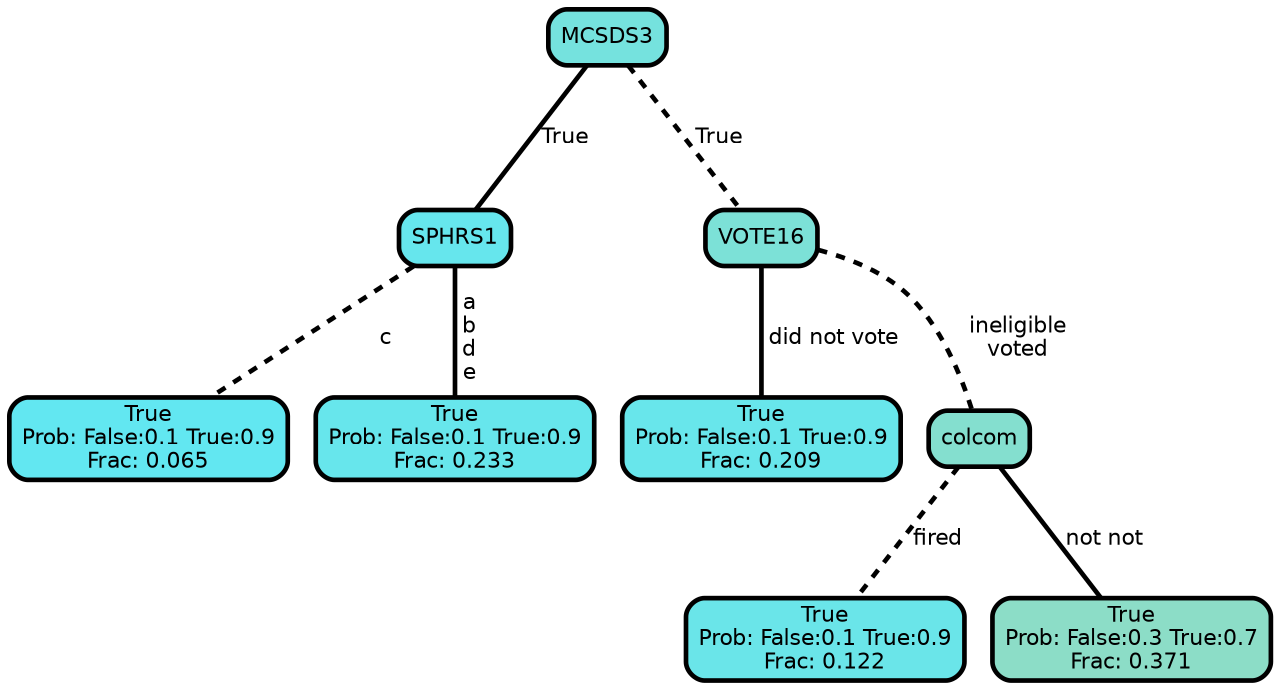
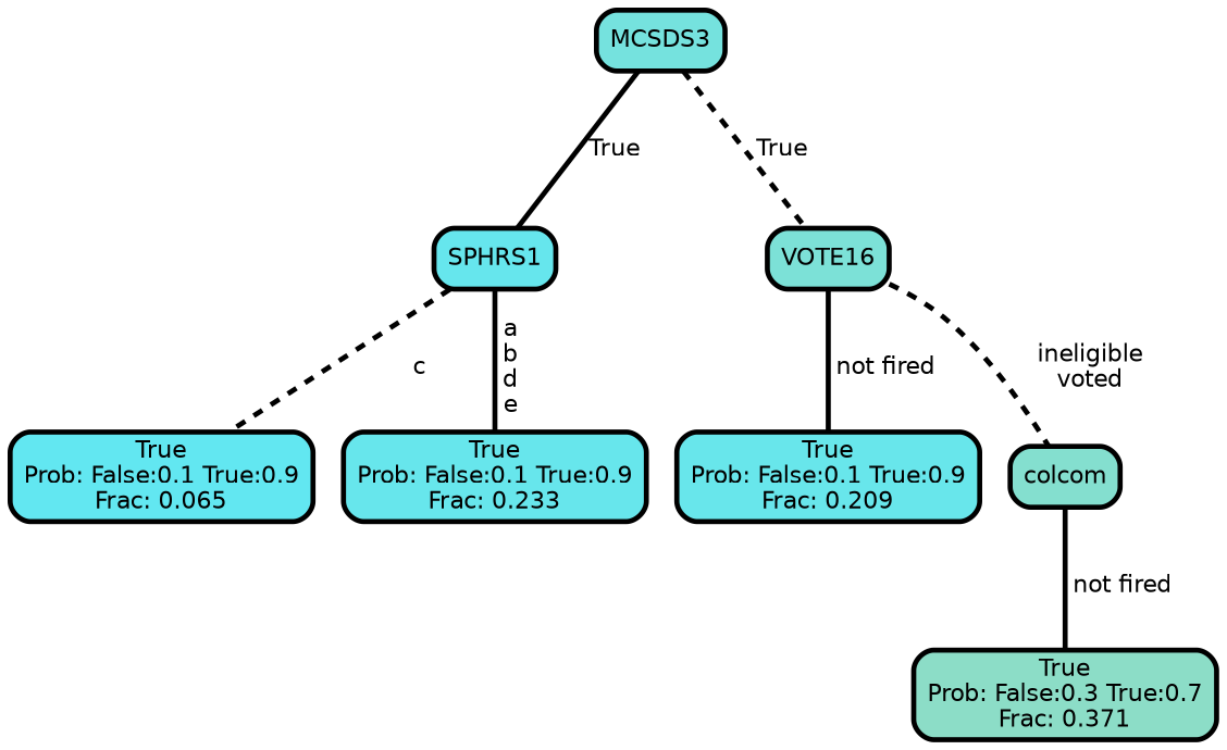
  graph {
    ranksep="0 equally"
    splines=straight
    node [color=black fontcolor=black fontname=helvetica penwidth=3 shape=box style="filled, rounded"]
    edge [color=black fontname=helvetica penwidth=3 style=dashed]
    n1 [fillcolor="#62e7f1" label="True\nProb: False:0.1 True:0.9\nFrac: 0.065"]
    n2 [fillcolor="#66e6ed" label=SPHRS1]
    n3 [fillcolor="#67e6ec" label="True\nProb: False:0.1 True:0.9\nFrac: 0.233"]
    n4 [fillcolor="#75e2de" label=MCSDS3]
    n5 [fillcolor="#7ce1d7" label=VOTE16]
    n6 [fillcolor="#68e6eb" label="True\nProb: False:0.1 True:0.9\nFrac: 0.209"]
    n7 [fillcolor="#84dfcf" label=colcom]
-   n8 [fillcolor="#6ae5e9" label="True\nProb: False:0.1 True:0.9\nFrac: 0.122"]
    n9 [fillcolor="#8cddc7" label="True\nProb: False:0.3 True:0.7\nFrac: 0.371"]
    subgraph sub_1 {
      rank=same
    }
    n2 -- n1 [label=" c"]
    n2 -- n3 [label=" a\n b\n d\n e" style=solid]
    n4 -- n2 [label=" True" style=solid]
    n4 -- n5 [label=" True"]
-   n5 -- n6 [label=" did not vote" style=solid]
+   n5 -- n6 [label=" not fired" style=solid]
    n5 -- n7 [label=" ineligible\n voted"]
-   n7 -- n8 [label=" fired"]
-   n7 -- n9 [label=" not not" style=solid]
+   n7 -- n9 [label=" not fired" style=solid]
  }
